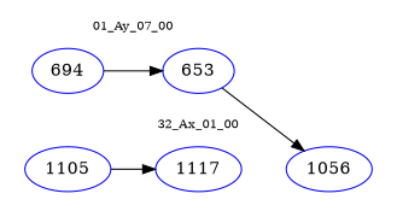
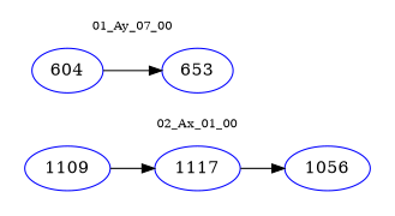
  digraph {
    rankdir=LR
    node [color=blue]
    edge [color=black]
-   n1 [label=694]
+   n1 [label=604]
    n2 [label=653]
-   n3 [label=1105]
+   n3 [label=1109]
    n4 [label=1117]
    n5 [label=1056]
    subgraph cluster_1 {
      color=white
      fontsize=10
      label="01_Ay_07_00"
      n1
      n2
    }
    subgraph cluster_2 {
      color=white
      fontsize=10
-     label="32_Ax_01_00"
+     label="02_Ax_01_00"
      n3
      n4
      n5
    }
    n1 -> n2
    n3 -> n4
-   n2 -> n5
+   n4 -> n5
  }
